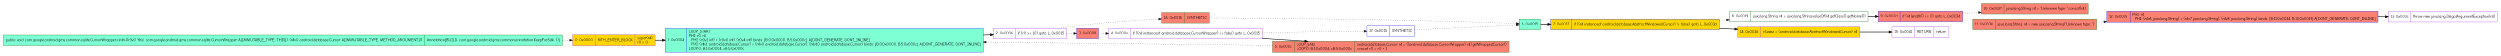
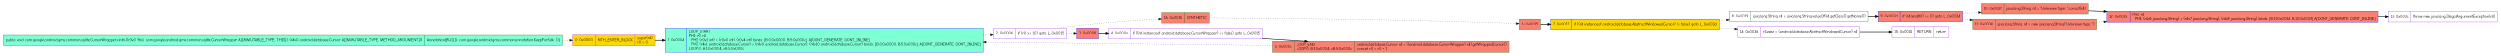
  digraph {
    fontname="Comic Neue"
    rankdir=LR
    node [color=darkgreen fillcolor=salmon fontname="Comic Neue" shape=record style=filled]
    edge [fontname="Comic Neue" style=dotted]
    n1 [color=purple fillcolor=gold label="{0\:\ 0x0000|MTH_ENTER_BLOCK\l|super(r4)\lr0 = 0\l}"]
    n2 [color=blue fillcolor=aquamarine label="{1\:\ 0x0004|LOOP_START\lPHI: r0 r4 \l  PHI: (r0v1 int) = (r0v0 int), (r0v4 int) binds: [B:0:0x0000, B:5:0x000c] A[DONT_GENERATE, DONT_INLINE]\l  PHI: (r4v1 android.database.Cursor) = (r4v0 android.database.Cursor), (r4v10 android.database.Cursor) binds: [B:0:0x0000, B:5:0x000c] A[DONT_GENERATE, DONT_INLINE]\lLOOP:0: B:1:0x0004\-\>B:5:0x000c\l}"]
    n3 [color=purple fillcolor=white label="{2\:\ 0x0006|if (r0 \>= 10) goto L_0x0015\l}"]
    n4 [color=blue label="{3\:\ 0x0008}"]
    n5 [label="{16\:\ 0x0015|SYNTHETIC\l}"]
    n6 [color=purple fillcolor=white label="{4\:\ 0x000a|if ((r4 instanceof android.database.CursorWrapper) == false) goto L_0x0015\l}"]
-   n7 [fillcolor=aquamarine label="{6\:\ 0x0015}"]
+   n7 [label="{6\:\ 0x0015}"]
    n8 [label="{5\:\ 0x000c|LOOP_END\lLOOP:0: B:1:0x0004\-\>B:5:0x000c\l|android.database.Cursor r4 = ((android.database.CursorWrapper) r4).getWrappedCursor()\lconcat r0 = r0 + 1\l}"]
-   n9 [color=blue fillcolor=white label="{17\:\ 0x0015|SYNTHETIC\l}"]
    n10 [color=blue fillcolor=gold label="{7\:\ 0x0017|if ((r4 instanceof android.database.AbstractWindowedCursor) != false) goto L_0x003d\l}"]
    n11 [fillcolor=white label="{8\:\ 0x0019|java.lang.String r4 = java.lang.String.valueOf(r4.getClass().getName())\l}"]
-   n12 [color=purple fillcolor=gold label="{14\:\ 0x003d|r3.zzez = (android.database.AbstractWindowedCursor) r4\l}"]
+   n12 [color=purple fillcolor=white label="{14\:\ 0x003d|r3.zzez = (android.database.AbstractWindowedCursor) r4\l}"]
    n13 [color=blue label="{9\:\ 0x002d|if (r4.length() == 0) goto L_0x0034\l}"]
    n14 [color=purple fillcolor=white label="{15\:\ 0x0041|RETURN\l|return\l}"]
    n15 [label="{10\:\ 0x002f|java.lang.String r4 = \"Unknown type: \".concat(r4)\l}"]
    n16 [label="{11\:\ 0x0034|java.lang.String r4 = new java.lang.String(\"Unknown type: \")\l}"]
    n17 [color=blue label="{12\:\ 0x0039|PHI: r4 \l  PHI: (r4v6 java.lang.String) = (r4v7 java.lang.String), (r4v8 java.lang.String) binds: [B:11:0x0034, B:10:0x002f] A[DONT_GENERATE, DONT_INLINE]\l}"]
    n18 [color=purple fillcolor=white label="{13\:\ 0x003c|throw new java.lang.IllegalArgumentException(r4)\l}"]
    n19 [fillcolor=aquamarine label="{public void com.google.android.gms.common.sqlite.CursorWrapper.\<init\>((r3v0 'this' com.google.android.gms.common.sqlite.CursorWrapper A[IMMUTABLE_TYPE, THIS]), (r4v0 android.database.Cursor A[IMMUTABLE_TYPE, METHOD_ARGUMENT]))  | Annotation[BUILD, com.google.android.gms.common.annotation.KeepForSdk, \{\}]\l}"]
    n1 -> n2 [style=bold]
-   n2 -> n3 [style=bold]
+   n2 -> n3
    n3 -> n4
    n3 -> n5
-   n4 -> n6
+   n4 -> n6 [style=bold]
    n5 -> n7
    n6 -> n8 [style=bold]
-   n6 -> n9
    n7 -> n10 [style=bold]
    n8 -> n2
-   n9 -> n7
    n10 -> n11
-   n10 -> n12 [style=bold]
+   n10 -> n12
    n11 -> n13 [style=bold]
    n12 -> n14 [style=bold]
    n13 -> n15
+   n13 -> n16
+   n15 -> n17 [style=bold]
    n16 -> n17
    n17 -> n18 [style=bold]
    n19 -> n1
  }
